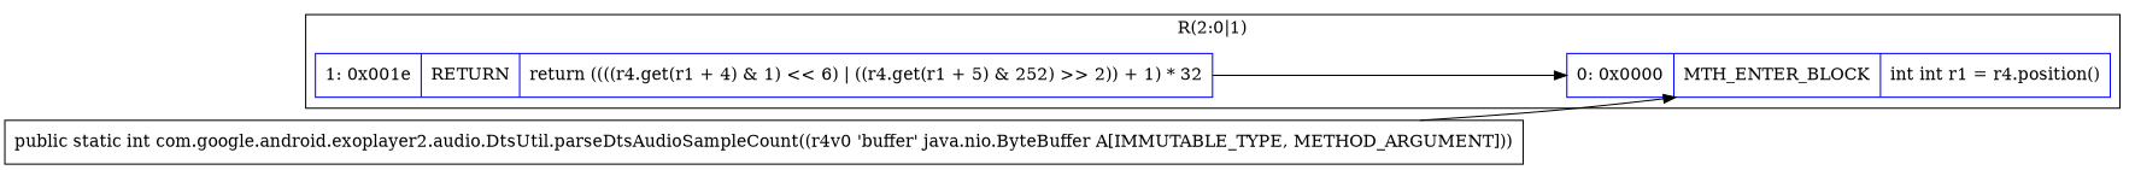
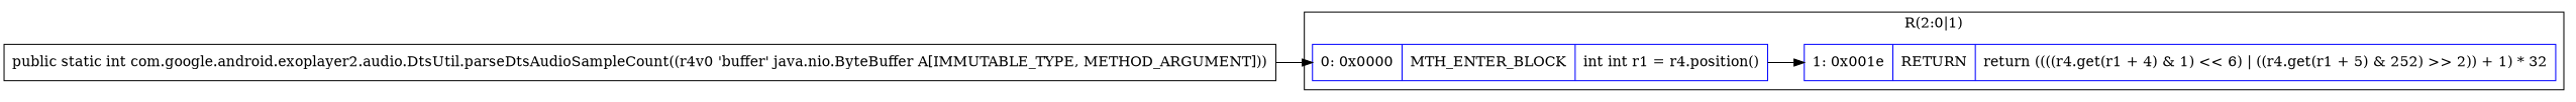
  digraph {
    rankdir=LR
    node [color=blue shape=record]
    n1 [label="{0\:\ 0x0000|MTH_ENTER_BLOCK\l|int int r1 = r4.position()\l}"]
    n2 [label="{1\:\ 0x001e|RETURN\l|return ((((r4.get(r1 + 4) & 1) \<\< 6) \| ((r4.get(r1 + 5) & 252) \>\> 2)) + 1) * 32\l}"]
    n3 [label="{public static int com.google.android.exoplayer2.audio.DtsUtil.parseDtsAudioSampleCount((r4v0 'buffer' java.nio.ByteBuffer A[IMMUTABLE_TYPE, METHOD_ARGUMENT])) }" color=""]
    subgraph cluster_1 {
      label="R(2:0|1)"
      n1
      n2
    }
-   n2 -> n1
+   n1 -> n2
    n3 -> n1
  }
